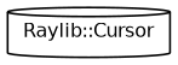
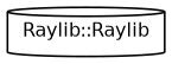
  digraph {
    rankdir=LR
-   n1 [color=black fillcolor=white fontname=Helvetica fontsize=10 height=0.2 label="Raylib::Cursor" shape=cylinder style=filled width=0.4]
+   n1 [color=black fillcolor=white fontname=Helvetica fontsize=10 height=0.2 label="Raylib::Raylib" shape=cylinder style=filled width=0.4]
  }
